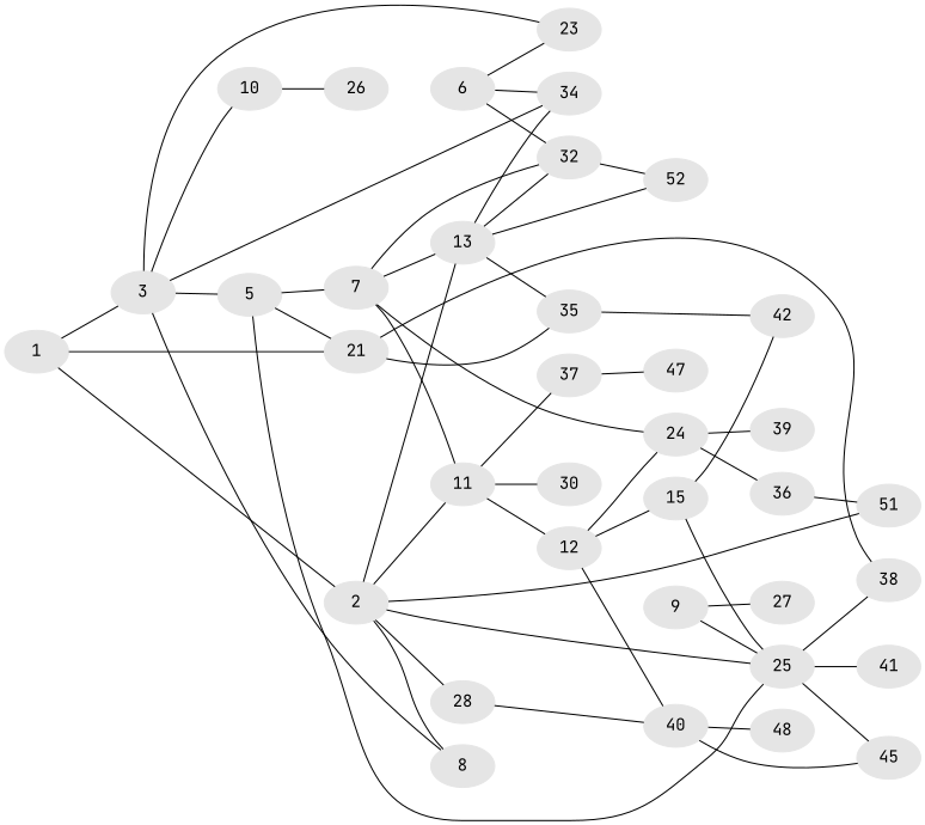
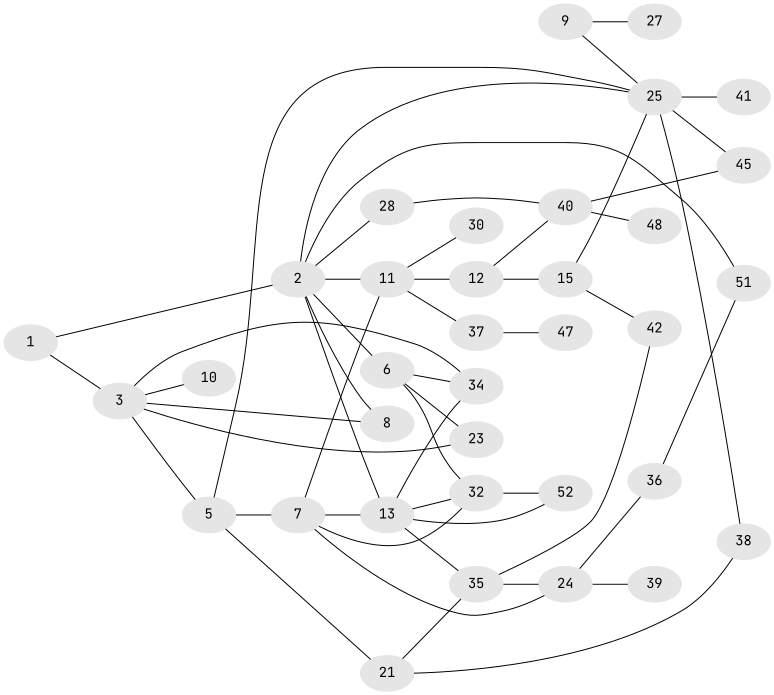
  graph {
    fontname="JetBrains Mono"
    rankdir=LR
    node [color=gray90 fontname="JetBrains Mono" style=filled]
    edge [fontname="JetBrains Mono"]
    2 [super="+4"]
    6
    8
    11 [super="+20"]
    13 [super="+33"]
    25 [super="+31"]
    n7 [label=28]
    51
    1
    3 [super="+17"]
    21 [super="+22"]
    5 [super="+14"]
    10 [super="+18"]
    23 [super="+28"]
    34
    9 [super="+54"]
    27
    35 [super="+50"]
    38
    32 [super="+43"]
    12 [super="+19"]
    30
    37
    52
    41
    45
    40
    7 [super="+49"]
-   26
    24 [super="+46"]
    36
    39 [super="+44"]
    15 [super="+53"]
    47
    42
    48
+   2 -- 6
    2 -- 8
    2 -- 11
    2 -- 13
    2 -- 25
    2 -- n7
    2 -- 51
    6 -- 23
    6 -- 34
    6 -- 32
    11 -- 12
    11 -- 30
    11 -- 37
    13 -- 34
    13 -- 35
    13 -- 32
    13 -- 52
    25 -- 38
    25 -- 41
    25 -- 45
    n7 -- 40
    1 -- 2
    1 -- 3
-   1 -- 21
    3 -- 8
    3 -- 5
    3 -- 10
    3 -- 23
    3 -- 34
    21 -- 35
    21 -- 38
    5 -- 25
    5 -- 21
    5 -- 7
-   10 -- 26
    9 -- 25
    9 -- 27
    35 -- 42
    32 -- 52
    12 -- 40
-   12 -- 24
+   35 -- 24
    12 -- 15 [weight=2]
    37 -- 47
    40 -- 45
    40 -- 48
    7 -- 11
    7 -- 13
    7 -- 32
    7 -- 24
    24 -- 36
    24 -- 39
    36 -- 51
    15 -- 25
    15 -- 42
  }
